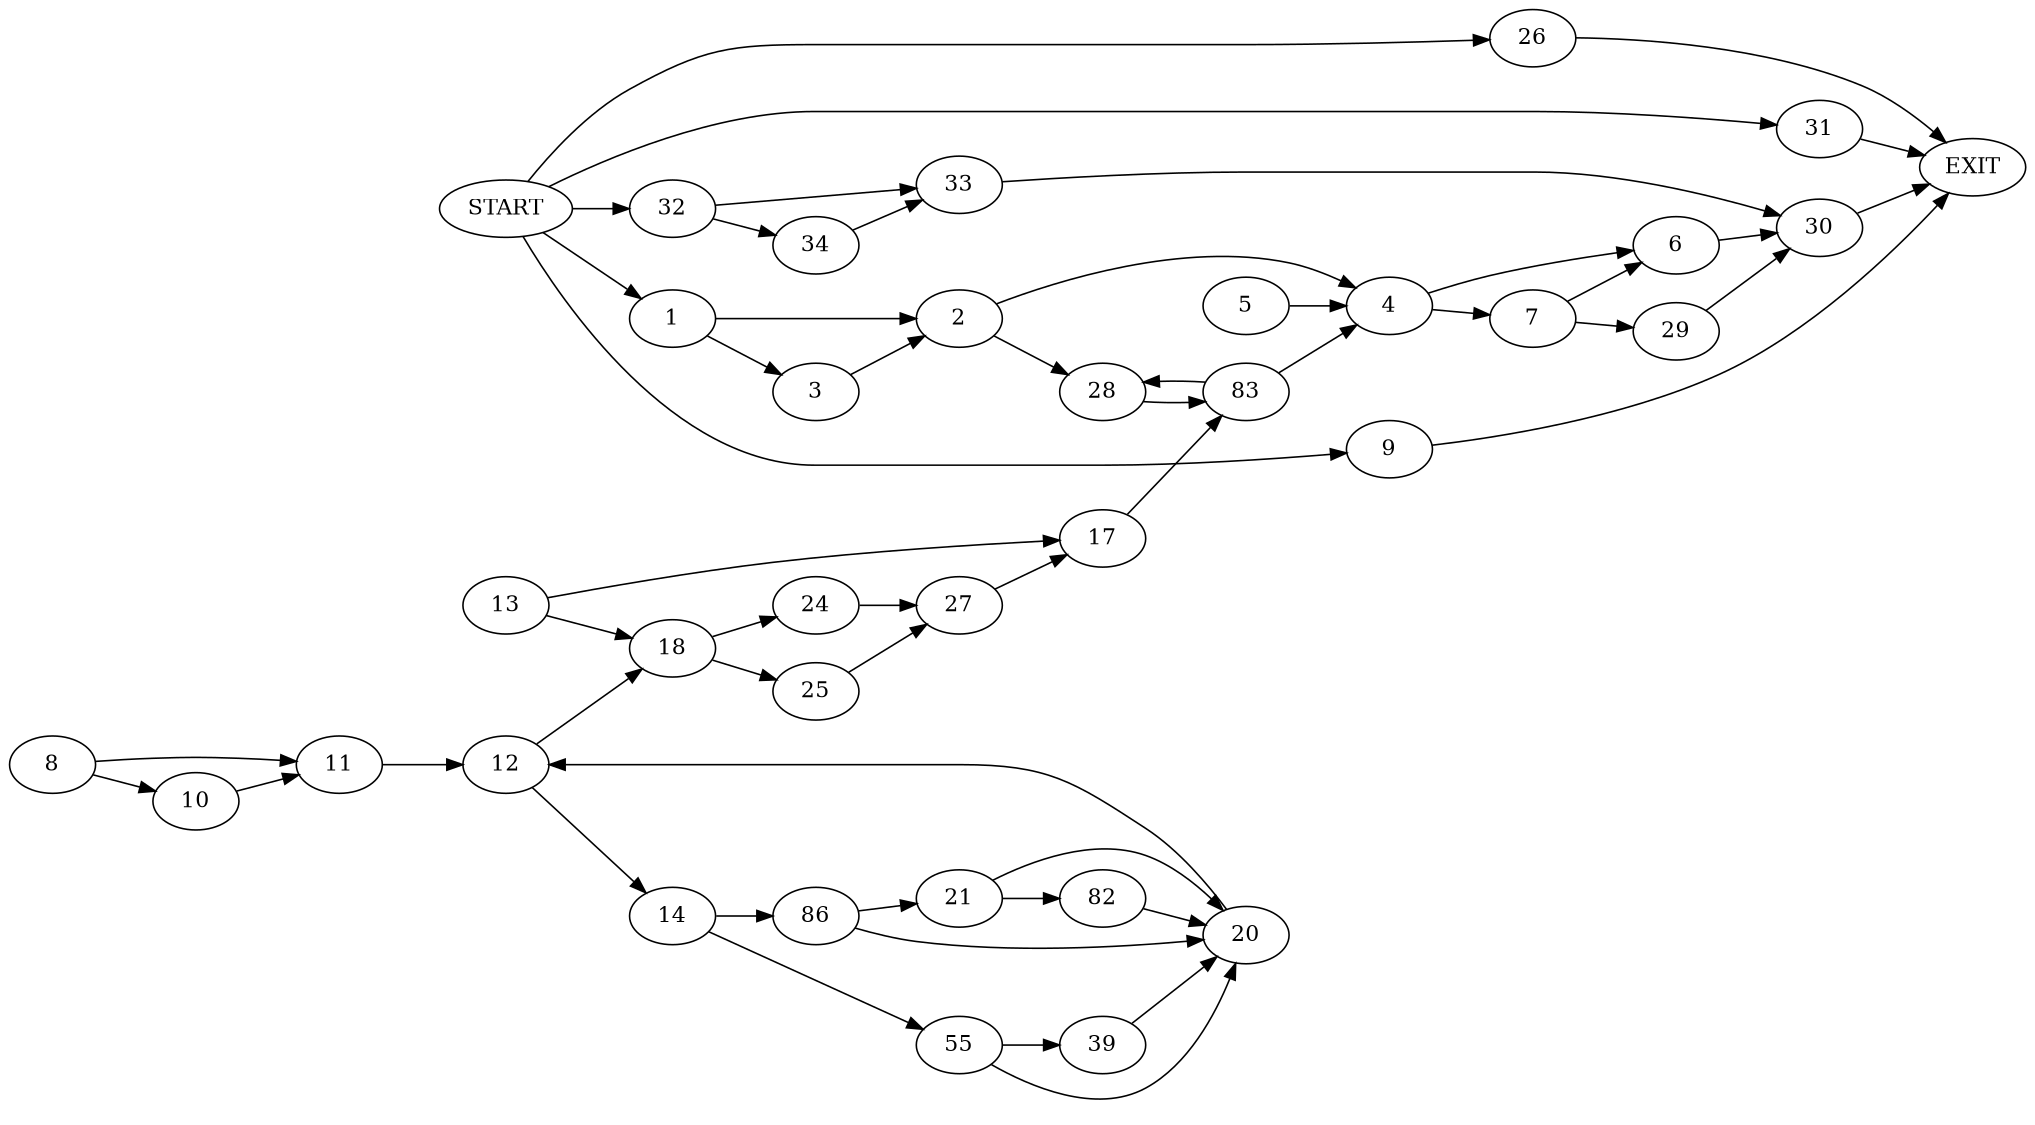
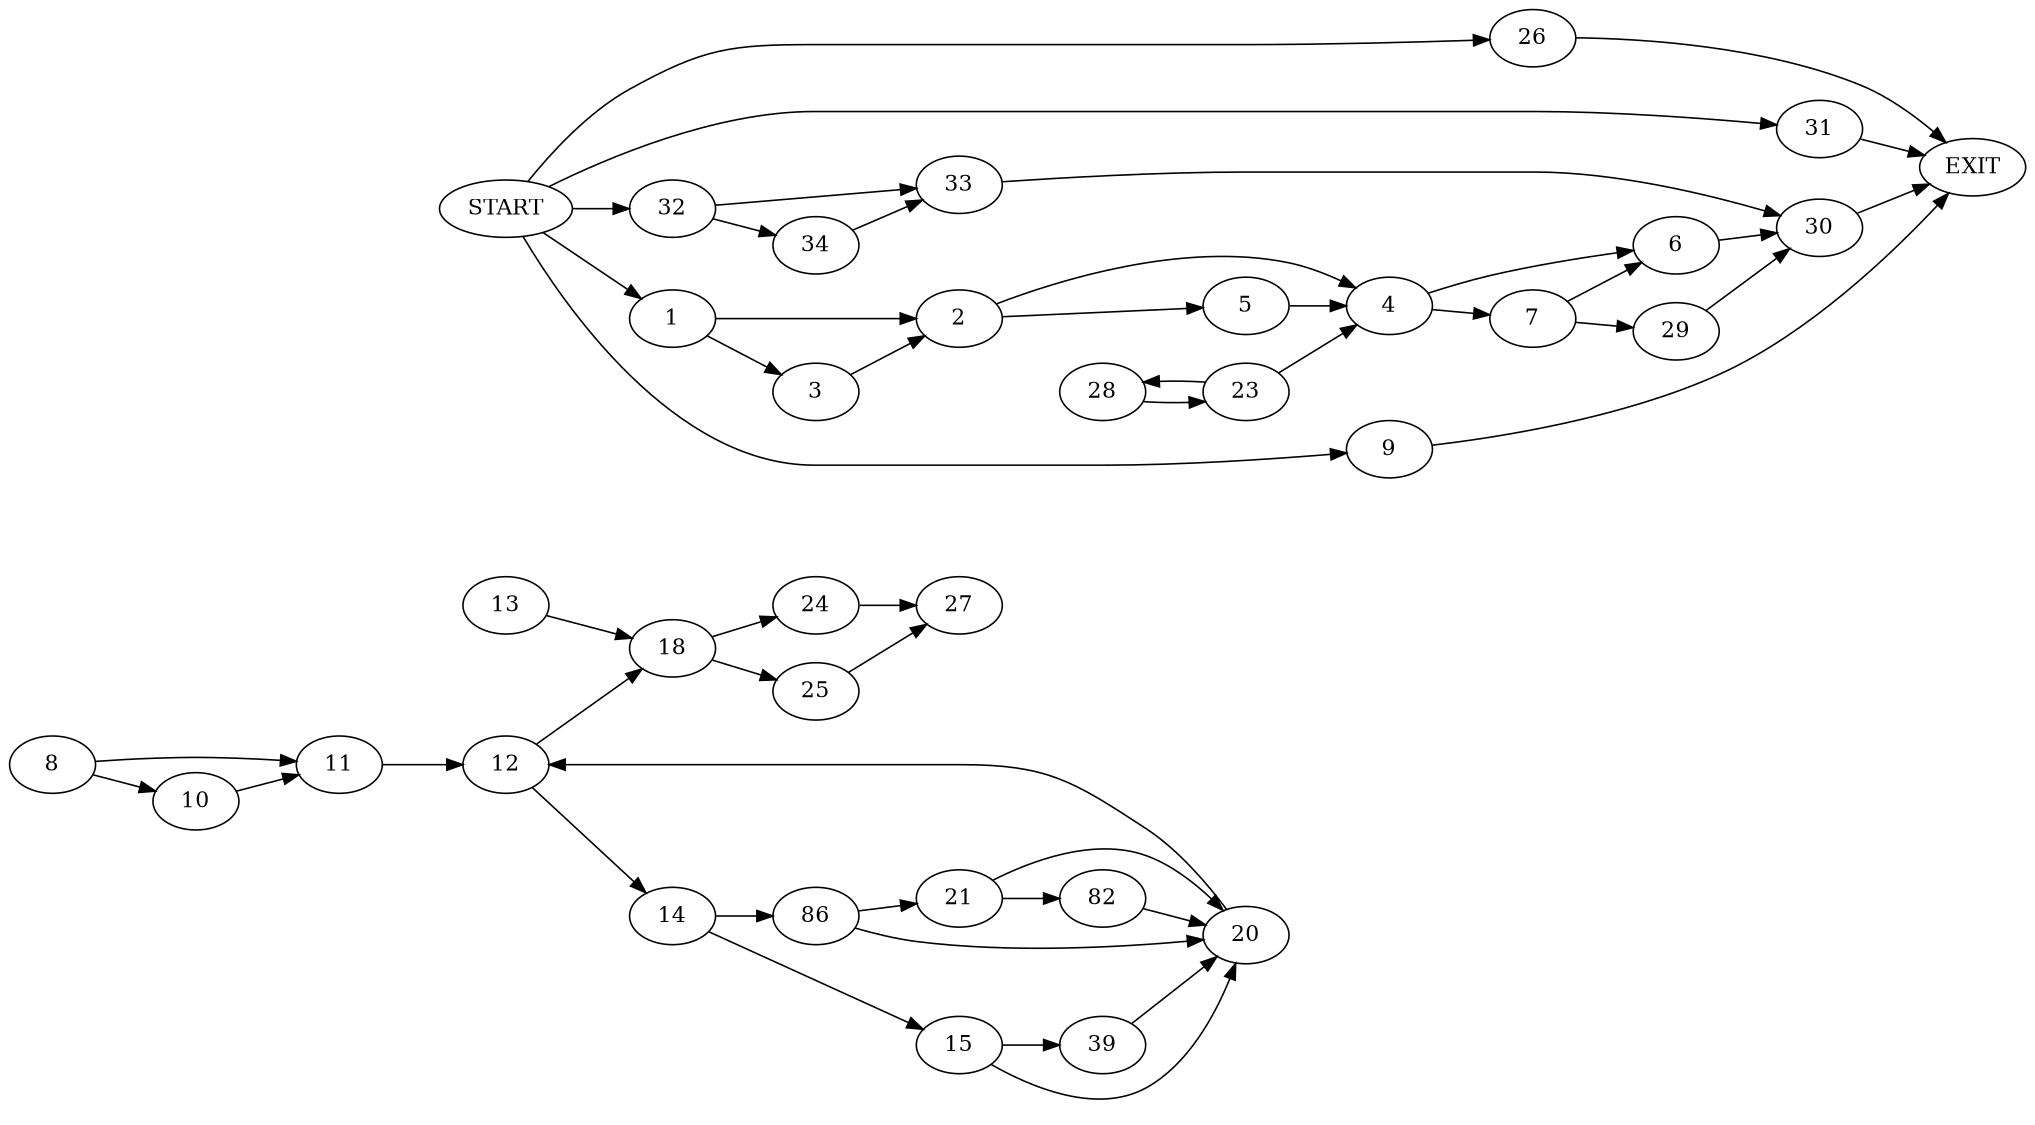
  digraph {
    rankdir=LR
    n1 [label=START]
    1
    9
    26
    31
    32
    2
    3
    n9 [label=EXIT]
    33
    34
    4
    5
    6
    7
    30
    29
    8
    10
    11
    12
    14
    18
    13
-   17
-   15 [label=55]
+   15
    n27 [label=86]
-   23 [label=83]
+   23
    24
    25
    n31 [label=39]
    20
    21
    n34 [label=82]
    28
    27
    n1 -> 1
    n1 -> 9
    n1 -> 26
    n1 -> 31
    n1 -> 32
    1 -> 2
    1 -> 3
    9 -> n9
    26 -> n9
    31 -> n9
    32 -> 33
    32 -> 34
    2 -> 4
-   2 -> 28
+   2 -> 5
    3 -> 2
    33 -> 30
    34 -> 33
    4 -> 6
    4 -> 7
    5 -> 4
    6 -> 30
    7 -> 6
    7 -> 29
    30 -> n9
    29 -> 30
    8 -> 10
    8 -> 11
    10 -> 11
    11 -> 12
    12 -> 14
    12 -> 18
    14 -> 15
    14 -> n27
    18 -> 24
    18 -> 25
    13 -> 18
-   13 -> 17
-   17 -> 23
    15 -> n31
    15 -> 20
    n27 -> 20
    n27 -> 21
    23 -> 4
    23 -> 28
    24 -> 27
    25 -> 27
    n31 -> 20
    20 -> 12
    21 -> 20
    21 -> n34
    n34 -> 20
    28 -> 23
-   27 -> 17
  }
